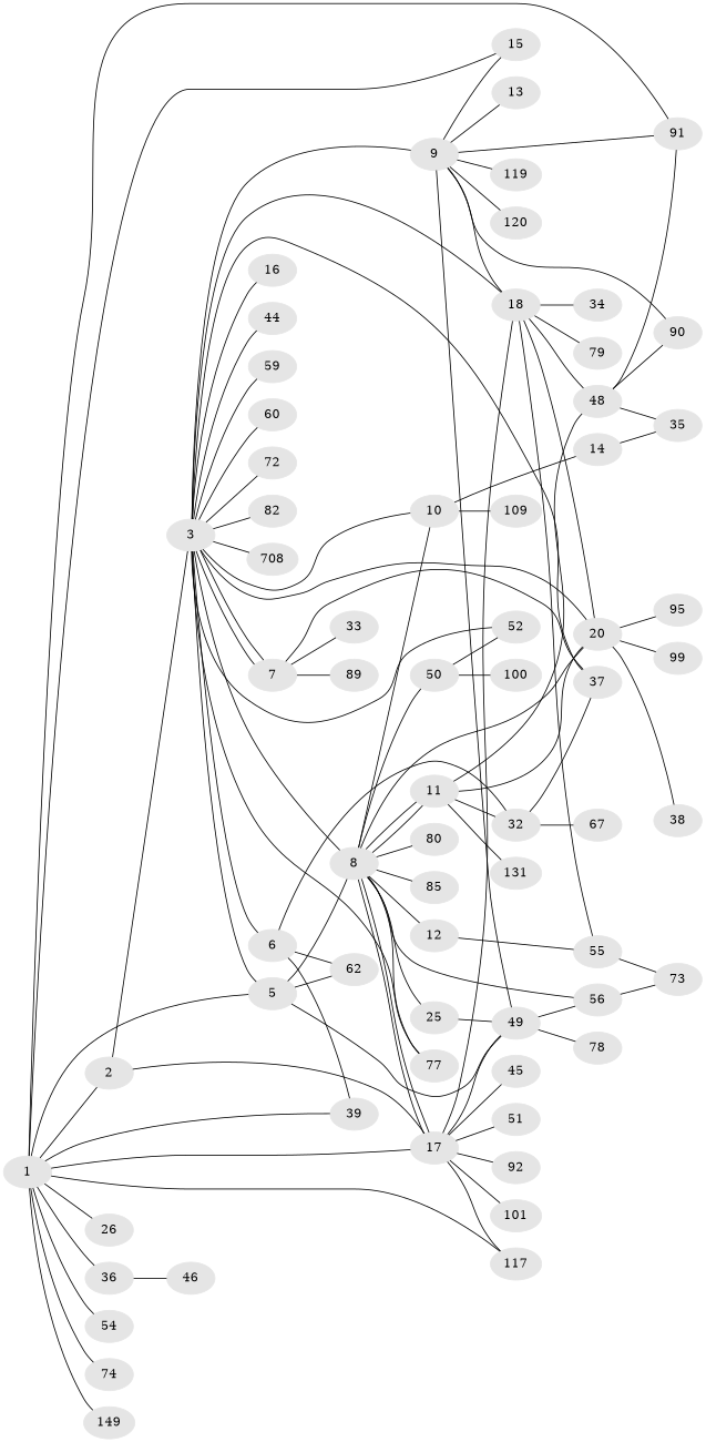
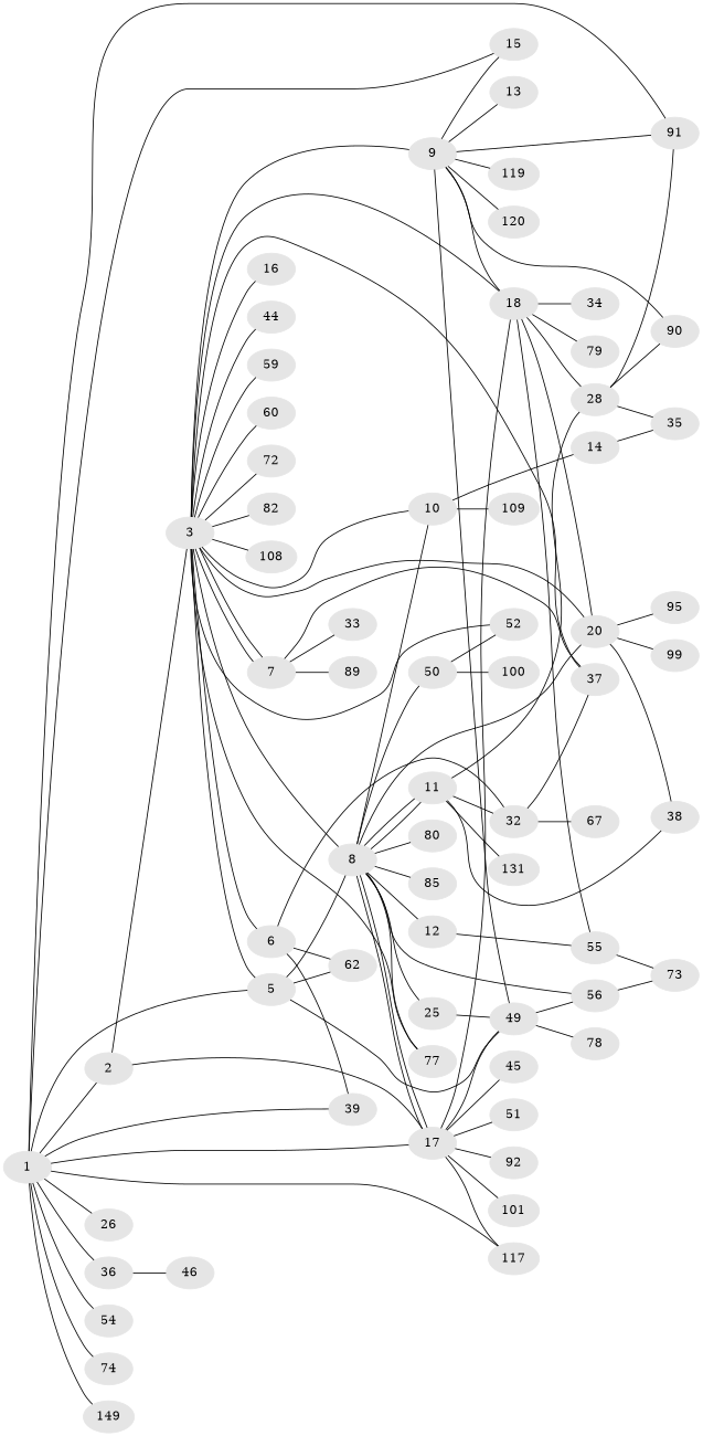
  graph {
    rankdir=LR
    node [color=gray90 style=filled]
    1 [super="+21"]
    2
    5
    15 [super="+19+81"]
    17 [super="+69+86"]
    26
    36
    39 [super="+133+115+66+83+87"]
    54
    74
    91
    117 [super="+135"]
    n13 [label=149]
    3 [super="+4+61+30+31+63+57+121"]
    8
    n16 [label=49 super="+48+65"]
    62 [super="+93"]
    18 [super="+47+43+96+27"]
    45
    51
    92
    101
    46
    6
    7
    9
    10
    16
    20 [super="+42+22+41"]
    37 [super="+94"]
    44
    52 [super="+123"]
    59
    60
    72
    77
    82
-   108 [label=708]
+   108
    32 [super="+130+53"]
    33
    89 [super="+128"]
    11 [super="+23"]
    12
    25 [super="+126"]
    50
    56
    80
    85
    13
    90
    119
    120
    14
    109
-   28 [super="+40" label=48]
+   28 [super="+40"]
    55 [super="+68"]
    34 [super="+49+111+113"]
    79
    38
    95
    99
    78
    67
    131
    100
    n66 [label=73 super="+84"]
    35 [super="+75+98"]
    1 -- 2
    1 -- 5
    1 -- 15
    1 -- 17
    1 -- 26
    1 -- 36
    1 -- 39
    1 -- 54
    1 -- 74
    1 -- 91
    1 -- 117
    1 -- n13
    2 -- 17
    2 -- 3
    5 -- 8
    5 -- n16
    5 -- 62
    17 -- 117
    17 -- n16 [weight=2]
    17 -- 18
    17 -- 45
    17 -- 51
    17 -- 92
    17 -- 101
    36 -- 46
    3 -- 5
    3 -- 8
    3 -- 18 [weight=3]
    3 -- 6
    3 -- 7
    3 -- 7
    3 -- 9
    3 -- 10
    3 -- 16
    3 -- 20
    3 -- 37
    3 -- 44
    3 -- 52
    3 -- 59
    3 -- 60
    3 -- 72
    3 -- 77
    3 -- 82
    3 -- 108
    8 -- 17
    8 -- 17
    8 -- 10
    8 -- 20
    8 -- 77
    8 -- 11
    8 -- 11
    8 -- 12
    8 -- 25
    8 -- 50
    8 -- 56
    8 -- 80
    8 -- 85
    n16 -- 56
    n16 -- 78
    18 -- 20
    18 -- 28
    18 -- 55
    18 -- 34
    18 -- 79
    6 -- 39
    6 -- 62
    6 -- 32
    7 -- 37
    7 -- 33
    7 -- 89
    9 -- 15
    9 -- 91
    9 -- n16
    9 -- 18
    9 -- 13
    9 -- 90
    9 -- 119
    9 -- 120
    10 -- 14
    10 -- 109
    20 -- 38
    20 -- 95
    20 -- 99
    32 -- 37
    32 -- 67
-   11 -- 20
+   11 -- 38
    11 -- 32
    11 -- 28
    11 -- 131
    12 -- 55
    25 -- n16
    50 -- 52
    50 -- 100
    56 -- n66
    14 -- 35
    28 -- 91
    28 -- 90
    28 -- 35
    55 -- n66
  }
